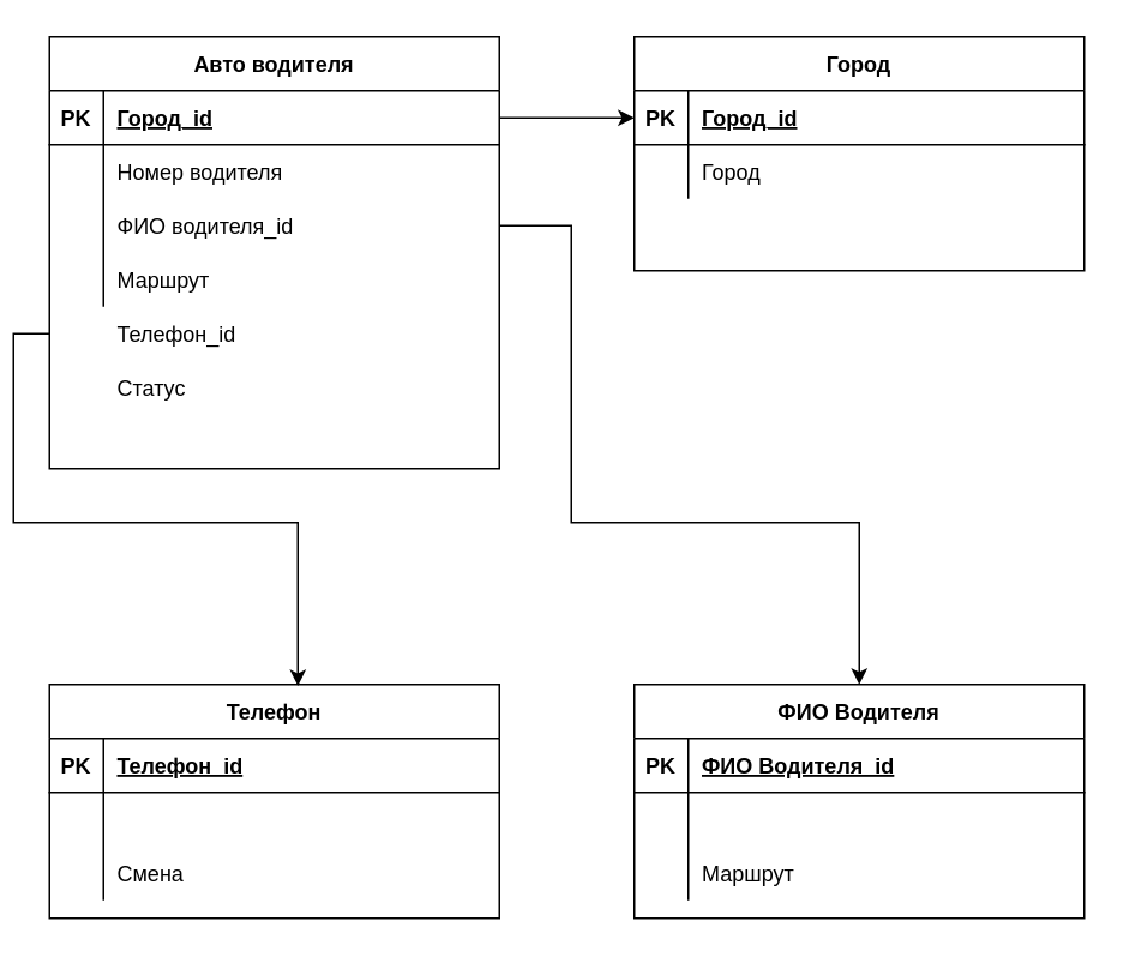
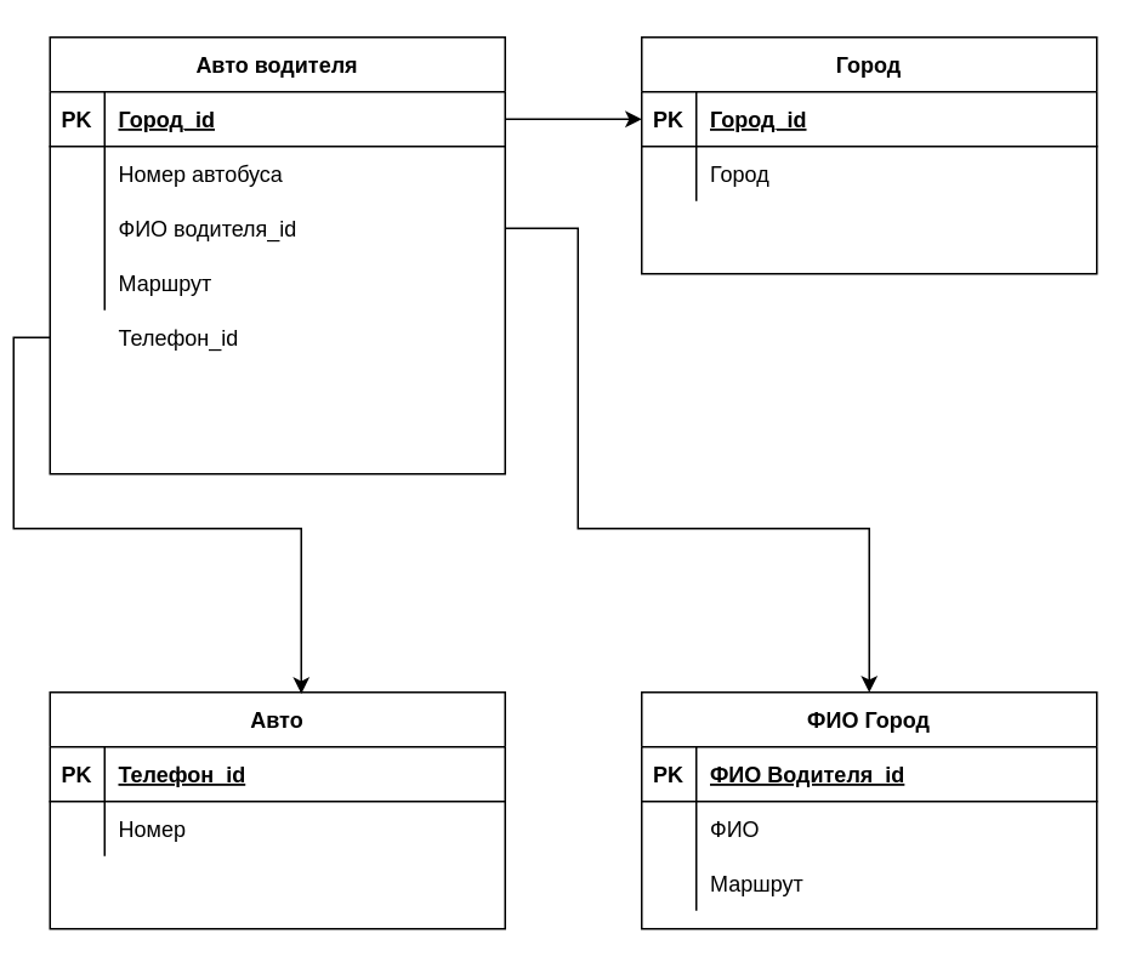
  <mxCell id="0" />
  <mxCell id="1" parent="0" />
  <mxCell id="2" value="Авто водителя" style="shape=table;startSize=30;container=1;collapsible=1;childLayout=tableLayout;fixedRows=1;rowLines=0;fontStyle=1;align=center;resizeLast=1;" parent="1" vertex="1"><mxGeometry x="20" y="20" width="250" height="240" as="geometry" /></mxCell>
  <mxCell id="3" value="" style="shape=partialRectangle;collapsible=0;dropTarget=0;pointerEvents=0;fillColor=none;points=[[0,0.5],[1,0.5]];portConstraint=eastwest;top=0;left=0;right=0;bottom=1;" parent="2" vertex="1"><mxGeometry y="30" width="250" height="30" as="geometry" /></mxCell>
  <mxCell id="4" value="PK" style="shape=partialRectangle;overflow=hidden;connectable=0;fillColor=none;top=0;left=0;bottom=0;right=0;fontStyle=1;" parent="3" vertex="1"><mxGeometry width="30" height="30" as="geometry"><mxRectangle width="30" height="30" as="alternateBounds" /></mxGeometry></mxCell>
  <mxCell id="5" value="Город_id" style="shape=partialRectangle;overflow=hidden;connectable=0;fillColor=none;top=0;left=0;bottom=0;right=0;align=left;spacingLeft=6;fontStyle=5;" parent="3" vertex="1"><mxGeometry x="30" width="220" height="30" as="geometry"><mxRectangle width="220" height="30" as="alternateBounds" /></mxGeometry></mxCell>
  <mxCell id="6" value="" style="shape=partialRectangle;collapsible=0;dropTarget=0;pointerEvents=0;fillColor=none;points=[[0,0.5],[1,0.5]];portConstraint=eastwest;top=0;left=0;right=0;bottom=0;" parent="2" vertex="1"><mxGeometry y="60" width="250" height="30" as="geometry" /></mxCell>
  <mxCell id="7" value="" style="shape=partialRectangle;overflow=hidden;connectable=0;fillColor=none;top=0;left=0;bottom=0;right=0;" parent="6" vertex="1"><mxGeometry width="30" height="30" as="geometry"><mxRectangle width="30" height="30" as="alternateBounds" /></mxGeometry></mxCell>
- <mxCell id="8" value="Номер водителя" style="shape=partialRectangle;overflow=hidden;connectable=0;fillColor=none;top=0;left=0;bottom=0;right=0;align=left;spacingLeft=6;" parent="6" vertex="1"><mxGeometry x="30" width="220" height="30" as="geometry"><mxRectangle width="220" height="30" as="alternateBounds" /></mxGeometry></mxCell>
+ <mxCell id="8" value="Номер автобуса" style="shape=partialRectangle;overflow=hidden;connectable=0;fillColor=none;top=0;left=0;bottom=0;right=0;align=left;spacingLeft=6;" parent="6" vertex="1"><mxGeometry x="30" width="220" height="30" as="geometry"><mxRectangle width="220" height="30" as="alternateBounds" /></mxGeometry></mxCell>
  <mxCell id="9" style="shape=partialRectangle;collapsible=0;dropTarget=0;pointerEvents=0;fillColor=none;points=[[0,0.5],[1,0.5]];portConstraint=eastwest;top=0;left=0;right=0;bottom=0;" parent="2" vertex="1"><mxGeometry y="90" width="250" height="30" as="geometry" /></mxCell>
  <mxCell id="10" style="shape=partialRectangle;overflow=hidden;connectable=0;fillColor=none;top=0;left=0;bottom=0;right=0;" parent="9" vertex="1"><mxGeometry width="30" height="30" as="geometry"><mxRectangle width="30" height="30" as="alternateBounds" /></mxGeometry></mxCell>
  <mxCell id="11" value="ФИО водителя_id" style="shape=partialRectangle;overflow=hidden;connectable=0;fillColor=none;top=0;left=0;bottom=0;right=0;align=left;spacingLeft=6;" parent="9" vertex="1"><mxGeometry x="30" width="220" height="30" as="geometry"><mxRectangle width="220" height="30" as="alternateBounds" /></mxGeometry></mxCell>
  <mxCell id="12" style="shape=partialRectangle;collapsible=0;dropTarget=0;pointerEvents=0;fillColor=none;points=[[0,0.5],[1,0.5]];portConstraint=eastwest;top=0;left=0;right=0;bottom=0;" parent="2" vertex="1"><mxGeometry y="120" width="250" height="30" as="geometry" /></mxCell>
  <mxCell id="13" style="shape=partialRectangle;overflow=hidden;connectable=0;fillColor=none;top=0;left=0;bottom=0;right=0;" parent="12" vertex="1"><mxGeometry width="30" height="30" as="geometry"><mxRectangle width="30" height="30" as="alternateBounds" /></mxGeometry></mxCell>
  <mxCell id="14" style="shape=partialRectangle;overflow=hidden;connectable=0;fillColor=none;top=0;left=0;bottom=0;right=0;align=left;spacingLeft=6;" parent="12" vertex="1"><mxGeometry x="30" width="220" height="30" as="geometry"><mxRectangle width="220" height="30" as="alternateBounds" /></mxGeometry></mxCell>
- <mxCell id="15" value="Телефон" style="shape=table;startSize=30;container=1;collapsible=1;childLayout=tableLayout;fixedRows=1;rowLines=0;fontStyle=1;align=center;resizeLast=1;" parent="1" vertex="1"><mxGeometry x="20" y="380" width="250" height="130" as="geometry" /></mxCell>
+ <mxCell id="15" value="Авто" style="shape=table;startSize=30;container=1;collapsible=1;childLayout=tableLayout;fixedRows=1;rowLines=0;fontStyle=1;align=center;resizeLast=1;" parent="1" vertex="1"><mxGeometry x="20" y="380" width="250" height="130" as="geometry" /></mxCell>
  <mxCell id="16" value="" style="shape=partialRectangle;collapsible=0;dropTarget=0;pointerEvents=0;fillColor=none;top=0;left=0;bottom=1;right=0;points=[[0,0.5],[1,0.5]];portConstraint=eastwest;" parent="15" vertex="1"><mxGeometry y="30" width="250" height="30" as="geometry" /></mxCell>
  <mxCell id="17" value="PK" style="shape=partialRectangle;connectable=0;fillColor=none;top=0;left=0;bottom=0;right=0;fontStyle=1;overflow=hidden;" parent="16" vertex="1"><mxGeometry width="30" height="30" as="geometry"><mxRectangle width="30" height="30" as="alternateBounds" /></mxGeometry></mxCell>
  <mxCell id="18" value="Телефон_id" style="shape=partialRectangle;connectable=0;fillColor=none;top=0;left=0;bottom=0;right=0;align=left;spacingLeft=6;fontStyle=5;overflow=hidden;" parent="16" vertex="1"><mxGeometry x="30" width="220" height="30" as="geometry"><mxRectangle width="220" height="30" as="alternateBounds" /></mxGeometry></mxCell>
  <mxCell id="19" value="" style="shape=partialRectangle;collapsible=0;dropTarget=0;pointerEvents=0;fillColor=none;top=0;left=0;bottom=0;right=0;points=[[0,0.5],[1,0.5]];portConstraint=eastwest;" parent="15" vertex="1"><mxGeometry y="60" width="250" height="30" as="geometry" /></mxCell>
  <mxCell id="20" value="" style="shape=partialRectangle;connectable=0;fillColor=none;top=0;left=0;bottom=0;right=0;editable=1;overflow=hidden;" parent="19" vertex="1"><mxGeometry width="30" height="30" as="geometry"><mxRectangle width="30" height="30" as="alternateBounds" /></mxGeometry></mxCell>
+ <mxCell id="21" value="Номер" style="shape=partialRectangle;connectable=0;fillColor=none;top=0;left=0;bottom=0;right=0;align=left;spacingLeft=6;overflow=hidden;" parent="19" vertex="1"><mxGeometry x="30" width="220" height="30" as="geometry"><mxRectangle width="220" height="30" as="alternateBounds" /></mxGeometry></mxCell>
  <mxCell id="22" value="" style="shape=partialRectangle;collapsible=0;dropTarget=0;pointerEvents=0;fillColor=none;top=0;left=0;bottom=0;right=0;points=[[0,0.5],[1,0.5]];portConstraint=eastwest;" parent="15" vertex="1"><mxGeometry y="90" width="250" height="30" as="geometry" /></mxCell>
  <mxCell id="23" value="" style="shape=partialRectangle;connectable=0;fillColor=none;top=0;left=0;bottom=0;right=0;editable=1;overflow=hidden;" parent="22" vertex="1"><mxGeometry width="30" height="30" as="geometry"><mxRectangle width="30" height="30" as="alternateBounds" /></mxGeometry></mxCell>
- <mxCell id="24" value="Смена" style="shape=partialRectangle;connectable=0;fillColor=none;top=0;left=0;bottom=0;right=0;align=left;spacingLeft=6;overflow=hidden;" parent="22" vertex="1"><mxGeometry x="30" width="220" height="30" as="geometry"><mxRectangle width="220" height="30" as="alternateBounds" /></mxGeometry></mxCell>
  <mxCell id="25" value="Город" style="shape=table;startSize=30;container=1;collapsible=1;childLayout=tableLayout;fixedRows=1;rowLines=0;fontStyle=1;align=center;resizeLast=1;" parent="1" vertex="1"><mxGeometry x="345" y="20" width="250" height="130" as="geometry" /></mxCell>
  <mxCell id="26" value="" style="shape=partialRectangle;collapsible=0;dropTarget=0;pointerEvents=0;fillColor=none;top=0;left=0;bottom=1;right=0;points=[[0,0.5],[1,0.5]];portConstraint=eastwest;" parent="25" vertex="1"><mxGeometry y="30" width="250" height="30" as="geometry" /></mxCell>
  <mxCell id="27" value="PK" style="shape=partialRectangle;connectable=0;fillColor=none;top=0;left=0;bottom=0;right=0;fontStyle=1;overflow=hidden;" parent="26" vertex="1"><mxGeometry width="30" height="30" as="geometry"><mxRectangle width="30" height="30" as="alternateBounds" /></mxGeometry></mxCell>
  <mxCell id="28" value="Город_id" style="shape=partialRectangle;connectable=0;fillColor=none;top=0;left=0;bottom=0;right=0;align=left;spacingLeft=6;fontStyle=5;overflow=hidden;" parent="26" vertex="1"><mxGeometry x="30" width="220" height="30" as="geometry"><mxRectangle width="220" height="30" as="alternateBounds" /></mxGeometry></mxCell>
  <mxCell id="29" value="" style="shape=partialRectangle;collapsible=0;dropTarget=0;pointerEvents=0;fillColor=none;top=0;left=0;bottom=0;right=0;points=[[0,0.5],[1,0.5]];portConstraint=eastwest;" parent="25" vertex="1"><mxGeometry y="60" width="250" height="30" as="geometry" /></mxCell>
  <mxCell id="30" value="" style="shape=partialRectangle;connectable=0;fillColor=none;top=0;left=0;bottom=0;right=0;editable=1;overflow=hidden;" parent="29" vertex="1"><mxGeometry width="30" height="30" as="geometry"><mxRectangle width="30" height="30" as="alternateBounds" /></mxGeometry></mxCell>
  <mxCell id="31" value="Город" style="shape=partialRectangle;connectable=0;fillColor=none;top=0;left=0;bottom=0;right=0;align=left;spacingLeft=6;overflow=hidden;" parent="29" vertex="1"><mxGeometry x="30" width="220" height="30" as="geometry"><mxRectangle width="220" height="30" as="alternateBounds" /></mxGeometry></mxCell>
  <mxCell id="32" value="" style="shape=partialRectangle;collapsible=0;dropTarget=0;pointerEvents=0;fillColor=none;top=0;left=0;bottom=0;right=0;points=[[0,0.5],[1,0.5]];portConstraint=eastwest;" parent="25" vertex="1"><mxGeometry y="90" width="250" height="30" as="geometry" /></mxCell>
  <mxCell id="33" value="" style="shape=partialRectangle;connectable=0;fillColor=none;top=0;left=0;bottom=0;right=0;editable=1;overflow=hidden;" parent="32" vertex="1"><mxGeometry width="30" height="30" as="geometry"><mxRectangle width="30" height="30" as="alternateBounds" /></mxGeometry></mxCell>
  <mxCell id="34" style="shape=partialRectangle;collapsible=0;dropTarget=0;pointerEvents=0;fillColor=none;points=[[0,0.5],[1,0.5]];portConstraint=eastwest;top=0;left=0;right=0;bottom=0;" vertex="1" parent="1"><mxGeometry x="20" y="140" width="250" height="30" as="geometry" /></mxCell>
  <mxCell id="35" style="shape=partialRectangle;overflow=hidden;connectable=0;fillColor=none;top=0;left=0;bottom=0;right=0;" vertex="1" parent="34"><mxGeometry width="10" height="30" as="geometry"><mxRectangle width="30" height="30" as="alternateBounds" /></mxGeometry></mxCell>
  <mxCell id="36" value="Маршрут" style="shape=partialRectangle;overflow=hidden;connectable=0;fillColor=none;top=0;left=0;bottom=0;right=0;align=left;spacingLeft=6;" vertex="1" parent="34"><mxGeometry x="30" width="220" height="30" as="geometry"><mxRectangle width="220" height="30" as="alternateBounds" /></mxGeometry></mxCell>
  <mxCell id="37" style="shape=partialRectangle;collapsible=0;dropTarget=0;pointerEvents=0;fillColor=none;points=[[0,0.5],[1,0.5]];portConstraint=eastwest;top=0;left=0;right=0;bottom=0;" vertex="1" parent="1"><mxGeometry x="20" y="170" width="250" height="30" as="geometry" /></mxCell>
  <mxCell id="38" style="shape=partialRectangle;overflow=hidden;connectable=0;fillColor=none;top=0;left=0;bottom=0;right=0;" vertex="1" parent="37"><mxGeometry width="30" height="30" as="geometry"><mxRectangle width="30" height="30" as="alternateBounds" /></mxGeometry></mxCell>
  <mxCell id="39" style="edgeStyle=orthogonalEdgeStyle;rounded=0;orthogonalLoop=1;jettySize=auto;html=1;entryX=0.552;entryY=0.006;entryDx=0;entryDy=0;entryPerimeter=0;" edge="1" parent="1" source="40" target="15"><mxGeometry relative="1" as="geometry" /></mxCell>
  <mxCell id="40" style="shape=partialRectangle;collapsible=0;dropTarget=0;pointerEvents=0;fillColor=none;points=[[0,0.5],[1,0.5]];portConstraint=eastwest;top=0;left=0;right=0;bottom=0;" vertex="1" parent="1"><mxGeometry x="20" y="170" width="250" height="30" as="geometry" /></mxCell>
  <mxCell id="41" style="shape=partialRectangle;overflow=hidden;connectable=0;fillColor=none;top=0;left=0;bottom=0;right=0;" vertex="1" parent="40"><mxGeometry width="30" height="30" as="geometry"><mxRectangle width="30" height="30" as="alternateBounds" /></mxGeometry></mxCell>
  <mxCell id="42" value="Телефон_id" style="shape=partialRectangle;overflow=hidden;connectable=0;fillColor=none;top=0;left=0;bottom=0;right=0;align=left;spacingLeft=6;" vertex="1" parent="40"><mxGeometry x="30" width="220" height="30" as="geometry"><mxRectangle width="220" height="30" as="alternateBounds" /></mxGeometry></mxCell>
  <mxCell id="43" style="shape=partialRectangle;collapsible=0;dropTarget=0;pointerEvents=0;fillColor=none;points=[[0,0.5],[1,0.5]];portConstraint=eastwest;top=0;left=0;right=0;bottom=0;" vertex="1" parent="1"><mxGeometry x="20" y="200" width="250" height="30" as="geometry" /></mxCell>
  <mxCell id="44" style="shape=partialRectangle;overflow=hidden;connectable=0;fillColor=none;top=0;left=0;bottom=0;right=0;" vertex="1" parent="43"><mxGeometry width="30" height="30" as="geometry"><mxRectangle width="30" height="30" as="alternateBounds" /></mxGeometry></mxCell>
- <mxCell id="45" value="Статус" style="shape=partialRectangle;overflow=hidden;connectable=0;fillColor=none;top=0;left=0;bottom=0;right=0;align=left;spacingLeft=6;" vertex="1" parent="43"><mxGeometry x="30" width="220" height="30" as="geometry"><mxRectangle width="220" height="30" as="alternateBounds" /></mxGeometry></mxCell>
- <mxCell id="46" value="ФИО Водителя" style="shape=table;startSize=30;container=1;collapsible=1;childLayout=tableLayout;fixedRows=1;rowLines=0;fontStyle=1;align=center;resizeLast=1;" vertex="1" parent="1"><mxGeometry x="345" y="380" width="250" height="130" as="geometry" /></mxCell>
+ <mxCell id="46" value="ФИО Город" style="shape=table;startSize=30;container=1;collapsible=1;childLayout=tableLayout;fixedRows=1;rowLines=0;fontStyle=1;align=center;resizeLast=1;" vertex="1" parent="1"><mxGeometry x="345" y="380" width="250" height="130" as="geometry" /></mxCell>
  <mxCell id="47" value="" style="shape=partialRectangle;collapsible=0;dropTarget=0;pointerEvents=0;fillColor=none;top=0;left=0;bottom=1;right=0;points=[[0,0.5],[1,0.5]];portConstraint=eastwest;" vertex="1" parent="46"><mxGeometry y="30" width="250" height="30" as="geometry" /></mxCell>
  <mxCell id="48" value="PK" style="shape=partialRectangle;connectable=0;fillColor=none;top=0;left=0;bottom=0;right=0;fontStyle=1;overflow=hidden;" vertex="1" parent="47"><mxGeometry width="30" height="30" as="geometry"><mxRectangle width="30" height="30" as="alternateBounds" /></mxGeometry></mxCell>
  <mxCell id="49" value="ФИО Водителя_id" style="shape=partialRectangle;connectable=0;fillColor=none;top=0;left=0;bottom=0;right=0;align=left;spacingLeft=6;fontStyle=5;overflow=hidden;" vertex="1" parent="47"><mxGeometry x="30" width="220" height="30" as="geometry"><mxRectangle width="220" height="30" as="alternateBounds" /></mxGeometry></mxCell>
  <mxCell id="50" value="" style="shape=partialRectangle;collapsible=0;dropTarget=0;pointerEvents=0;fillColor=none;top=0;left=0;bottom=0;right=0;points=[[0,0.5],[1,0.5]];portConstraint=eastwest;" vertex="1" parent="46"><mxGeometry y="60" width="250" height="30" as="geometry" /></mxCell>
  <mxCell id="51" value="" style="shape=partialRectangle;connectable=0;fillColor=none;top=0;left=0;bottom=0;right=0;editable=1;overflow=hidden;" vertex="1" parent="50"><mxGeometry width="30" height="30" as="geometry"><mxRectangle width="30" height="30" as="alternateBounds" /></mxGeometry></mxCell>
+ <mxCell id="52" value="ФИО" style="shape=partialRectangle;connectable=0;fillColor=none;top=0;left=0;bottom=0;right=0;align=left;spacingLeft=6;overflow=hidden;" vertex="1" parent="50"><mxGeometry x="30" width="220" height="30" as="geometry"><mxRectangle width="220" height="30" as="alternateBounds" /></mxGeometry></mxCell>
  <mxCell id="53" value="" style="shape=partialRectangle;collapsible=0;dropTarget=0;pointerEvents=0;fillColor=none;top=0;left=0;bottom=0;right=0;points=[[0,0.5],[1,0.5]];portConstraint=eastwest;" vertex="1" parent="46"><mxGeometry y="90" width="250" height="30" as="geometry" /></mxCell>
  <mxCell id="54" value="" style="shape=partialRectangle;connectable=0;fillColor=none;top=0;left=0;bottom=0;right=0;editable=1;overflow=hidden;" vertex="1" parent="53"><mxGeometry width="30" height="30" as="geometry"><mxRectangle width="30" height="30" as="alternateBounds" /></mxGeometry></mxCell>
  <mxCell id="55" value="Маршрут" style="shape=partialRectangle;connectable=0;fillColor=none;top=0;left=0;bottom=0;right=0;align=left;spacingLeft=6;overflow=hidden;" vertex="1" parent="53"><mxGeometry x="30" width="220" height="30" as="geometry"><mxRectangle width="220" height="30" as="alternateBounds" /></mxGeometry></mxCell>
  <mxCell id="56" value="" style="edgeStyle=orthogonalEdgeStyle;rounded=0;orthogonalLoop=1;jettySize=auto;html=1;entryX=0;entryY=0.5;entryDx=0;entryDy=0;" edge="1" parent="1" source="3" target="26"><mxGeometry relative="1" as="geometry" /></mxCell>
  <mxCell id="57" style="edgeStyle=orthogonalEdgeStyle;rounded=0;orthogonalLoop=1;jettySize=auto;html=1;" edge="1" parent="1" source="9" target="46"><mxGeometry relative="1" as="geometry"><Array as="points"><mxPoint x="310" y="125" /><mxPoint x="310" y="290" /><mxPoint x="470" y="290" /></Array></mxGeometry></mxCell>
